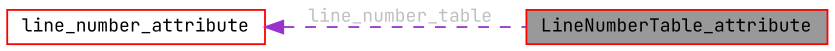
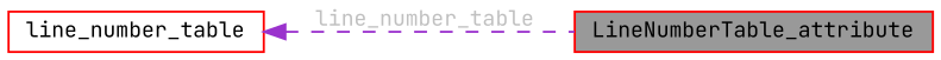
  digraph {
    rankdir=LR
    fontname="JetBrains Mono"
    node [color=red fontname="JetBrains Mono" fontsize=10 shape=box style=filled]
    n1 [fillcolor=grey60 fontcolor=black height=0.2 label=LineNumberTable_attribute width=0.4]
-   n2 [fillcolor=white height=0.2 label=line_number_attribute width=0.4]
+   n2 [fillcolor=white height=0.2 label=line_number_table width=0.4]
    n2 -> n1 [color=darkorchid3 dir=back fontcolor=grey fontname="JetBrains Mono" fontsize=10 label=" line_number_table" labelfontname=Helvetica labelfontsize=10 style=dashed]
  }
